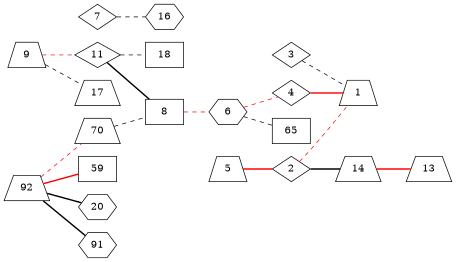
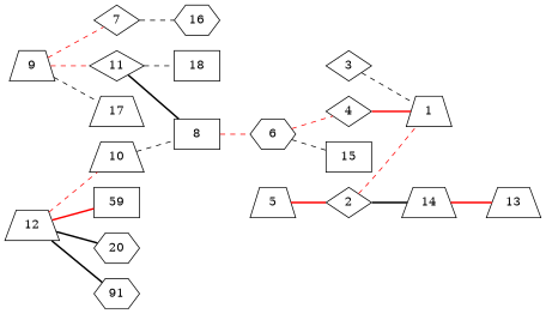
  graph {
    rankdir=LR
    node [chem=C shape=trapezium]
    edge [color=red style=dashed valence=1]
    2 [shape=diamond]
    1
    14 [chem=H]
    13 [chem=H]
    3 [chem=O shape=diamond]
    4 [shape=diamond]
    5 [chem=Br]
    6 [shape=hexagon]
-   15 [chem=H shape=box label=65]
+   15 [chem=H shape=box]
    7 [shape=diamond]
    16 [chem=H shape=hexagon]
    8 [shape=box]
    9
    11 [shape=diamond]
    17 [chem=H]
    18 [chem=H shape=box]
-   10 [chem=O label=70]
-   12 [label=92]
+   10 [chem=O]
+   12
    n19 [chem=H label=59 shape=box]
    20 [chem=H shape=hexagon]
    n21 [chem=H label=91 shape=hexagon]
    2 -- 1
    2 -- 14 [color=black style=bold]
    14 -- 13 [style=bold]
    3 -- 1 [color=black valence=2]
    4 -- 1 [style=bold]
    5 -- 2 [style=bold]
    6 -- 4 [valence=2]
    6 -- 15 [color=black]
    7 -- 16 [color=black]
    8 -- 6
+   9 -- 7 [valence=2]
    9 -- 11
    9 -- 17 [color=black]
    11 -- 8 [color=black style=bold valence=2]
    11 -- 18 [color=black]
    10 -- 8 [color=black]
    12 -- 10
    12 -- n19 [style=bold]
    12 -- 20 [color=black style=bold]
    12 -- n21 [color=black style=bold]
  }
